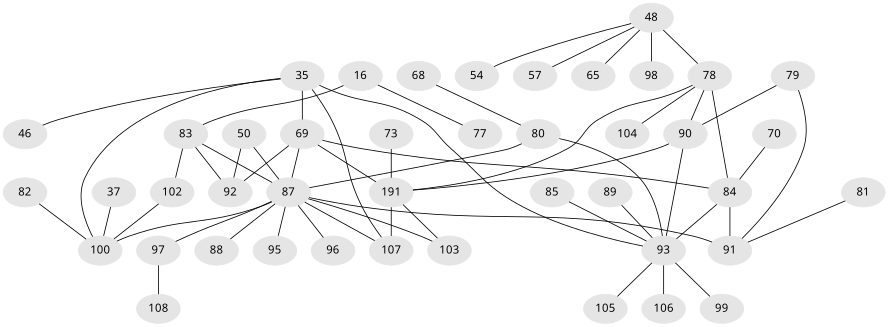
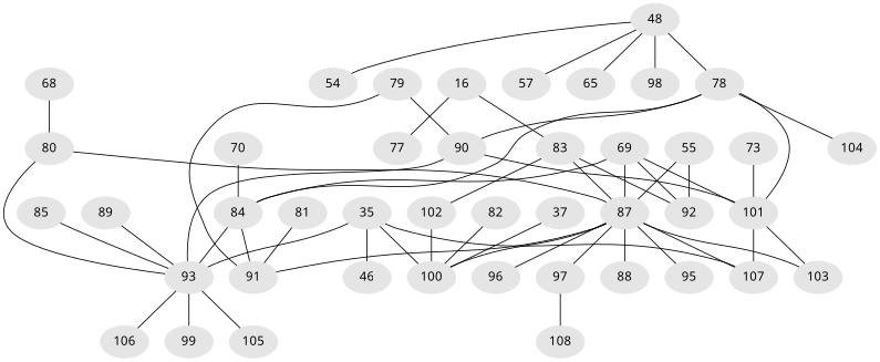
  graph {
    fontname="Noto Sans"
    node [color=gray90 fontname="Noto Sans" style=filled]
    edge [fontname="Noto Sans"]
    35 [super="+27"]
    46
    69 [super="+34"]
    93 [super="+63+62+56+72+75"]
    100 [super="+31+86"]
    107 [super="+32"]
    87 [super="+3+4+67"]
    92 [super="+60"]
    84 [super="+16+74"]
-   101 [super="+8+94" label=191]
+   101 [super="+8+94"]
    99
    105
    106
    37
    48 [super="+26"]
    54
    57
    65
    78 [super="+24+64+11"]
    98 [super="+38"]
-   50 [super="+43"]
+   50 [super="+43" label=55]
    90 [super="+71"]
    104
    91 [super="+61"]
    88
    95
    96 [super="+10"]
    97 [super="+58"]
    103
    80 [super="+59+66"]
    68
    70
    73
    n34 [label=16]
    77
    83 [super="+47+41"]
    102
    79 [super="+36+55"]
    81
    82
    85
    108
    89
    35 -- 46
-   35 -- 69
    35 -- 93
    35 -- 100
    35 -- 107 [weight=2]
    69 -- 87
    69 -- 92
    69 -- 84
    69 -- 101 [weight=3]
    93 -- 99
    93 -- 105
    93 -- 106
    87 -- 100 [weight=2]
    87 -- 107
    87 -- 91
    87 -- 88
    87 -- 95
    87 -- 96
    87 -- 97
    87 -- 103
    84 -- 93 [weight=2]
    84 -- 91 [weight=2]
    101 -- 107 [weight=2]
    101 -- 103
    37 -- 100
    48 -- 54
    48 -- 57
    48 -- 65
    48 -- 78 [weight=3]
    48 -- 98
    78 -- 84
    78 -- 101
    78 -- 90
    78 -- 104
    50 -- 87 [weight=3]
    50 -- 92
    90 -- 93 [weight=2]
    90 -- 101 [weight=3]
    97 -- 108
    80 -- 93
    80 -- 87
    68 -- 80
    70 -- 84
    73 -- 101
    n34 -- 77
    n34 -- 83
    83 -- 87
    83 -- 92 [weight=2]
    83 -- 102
    102 -- 100
    79 -- 90
    79 -- 91
    81 -- 91
    82 -- 100
    85 -- 93
    89 -- 93
  }
